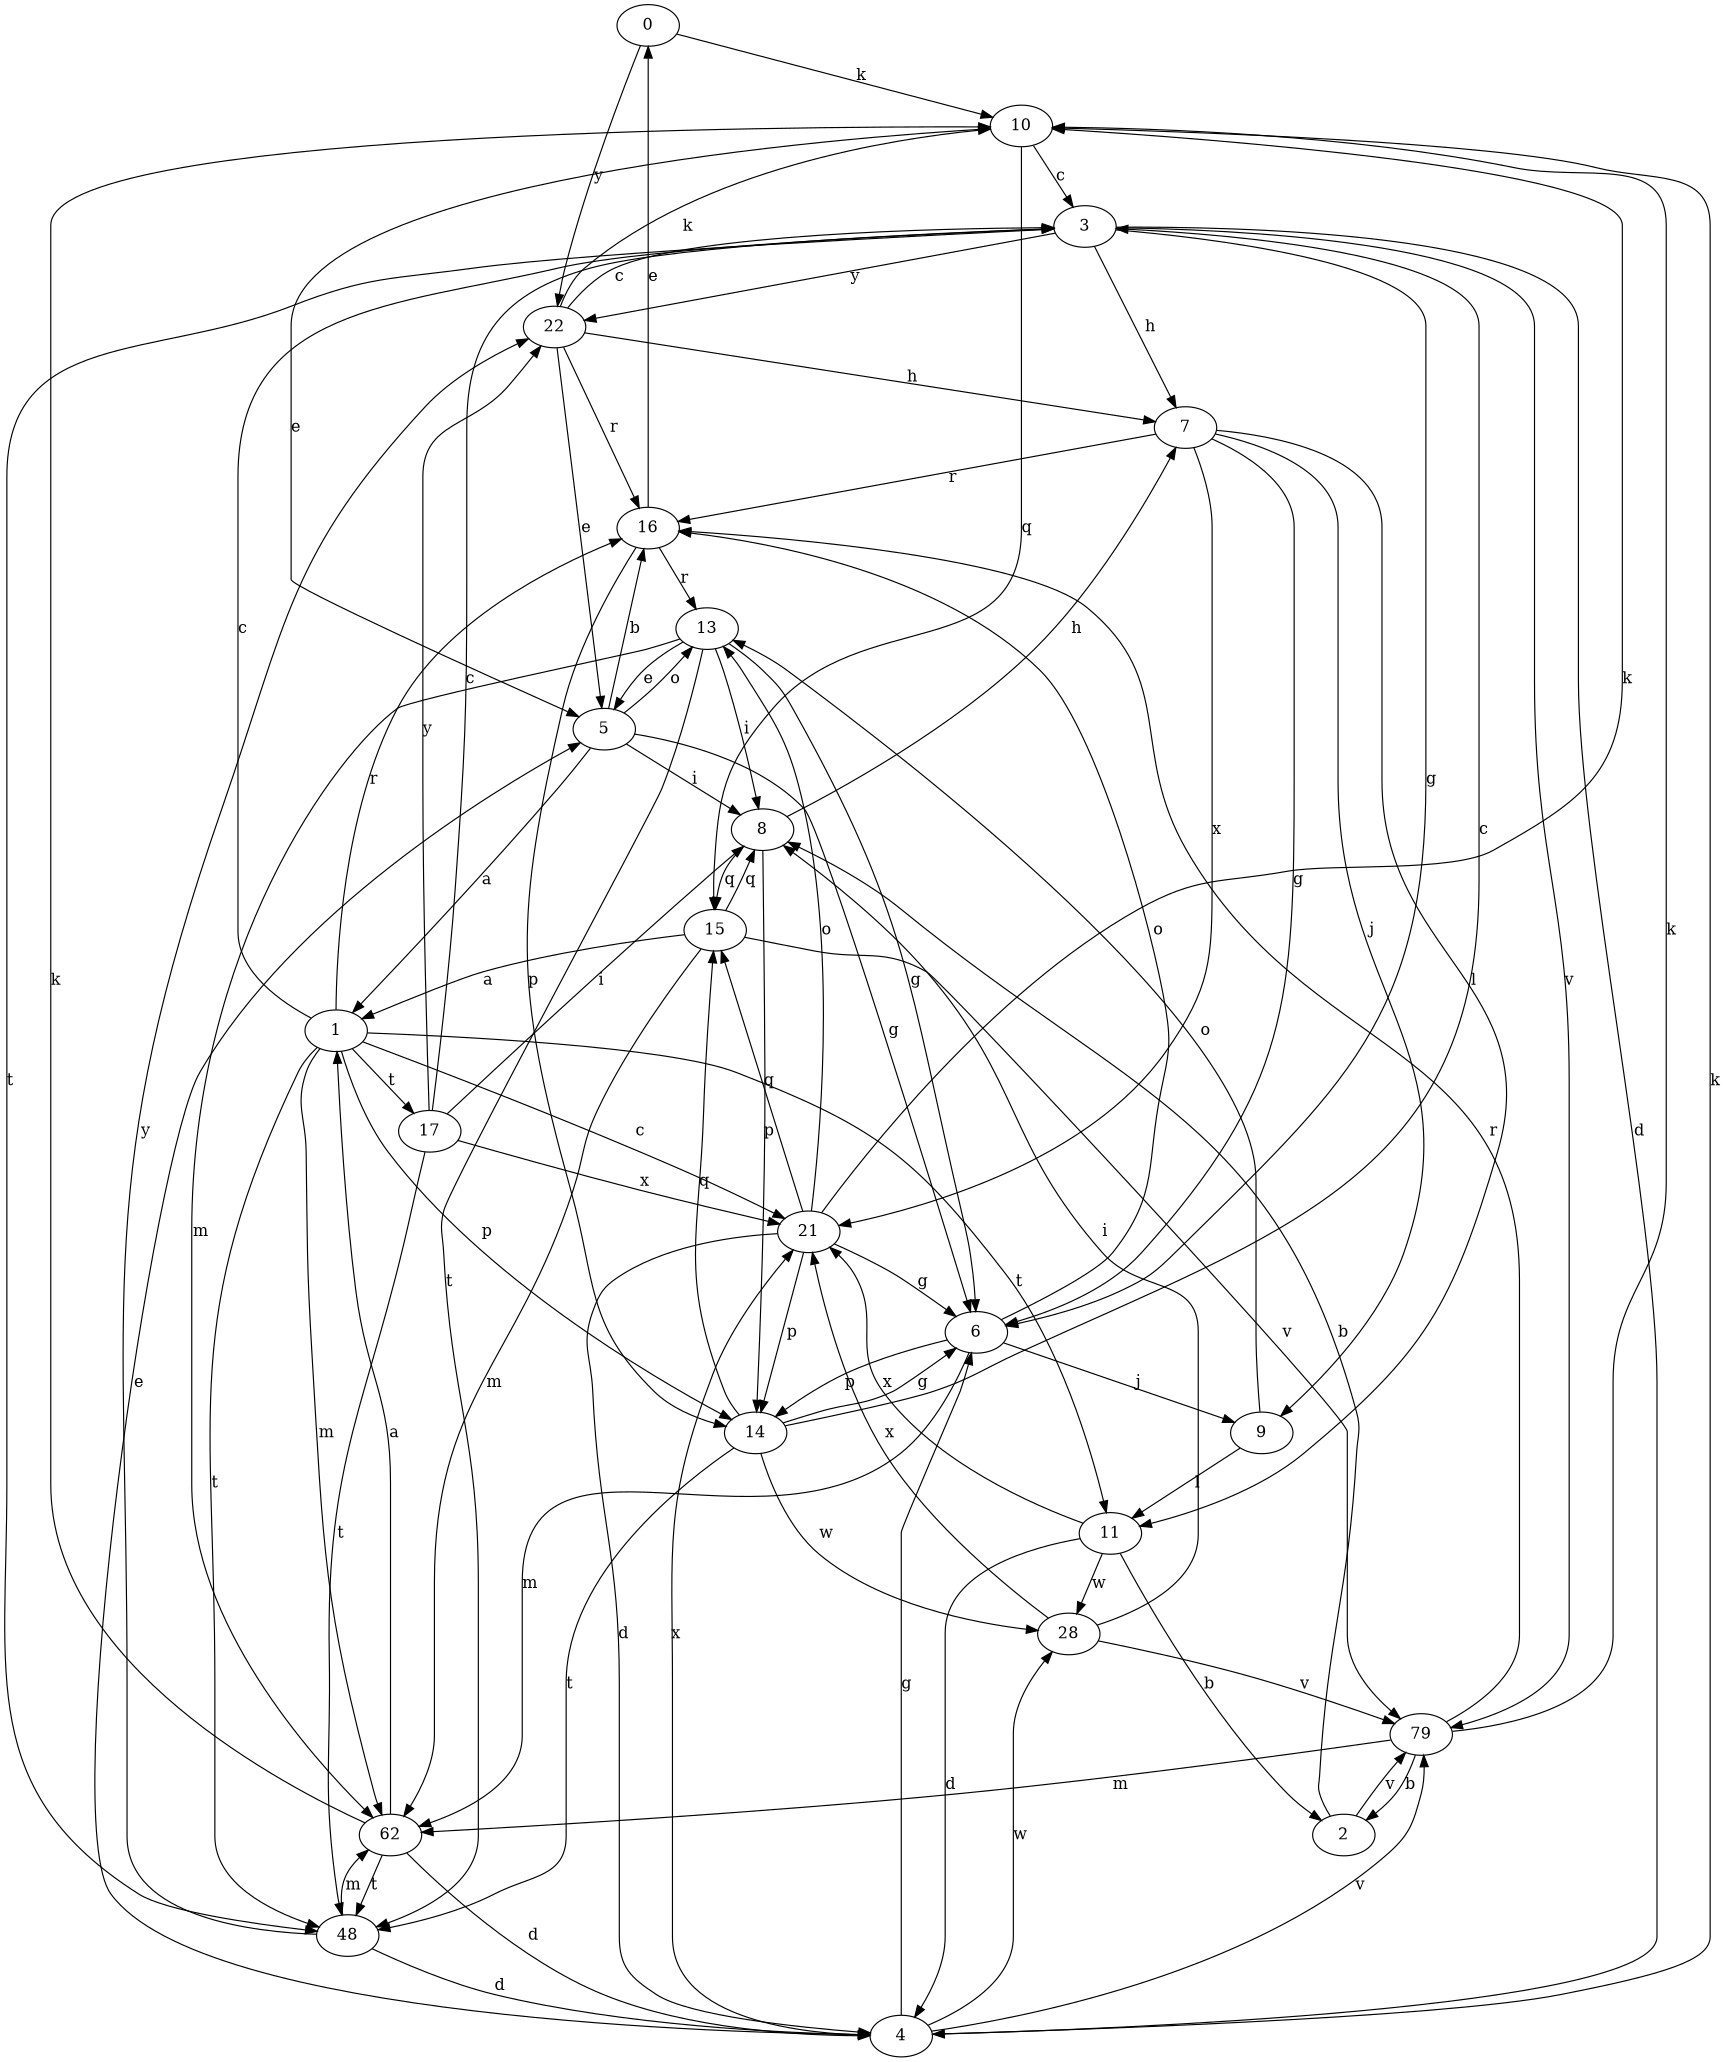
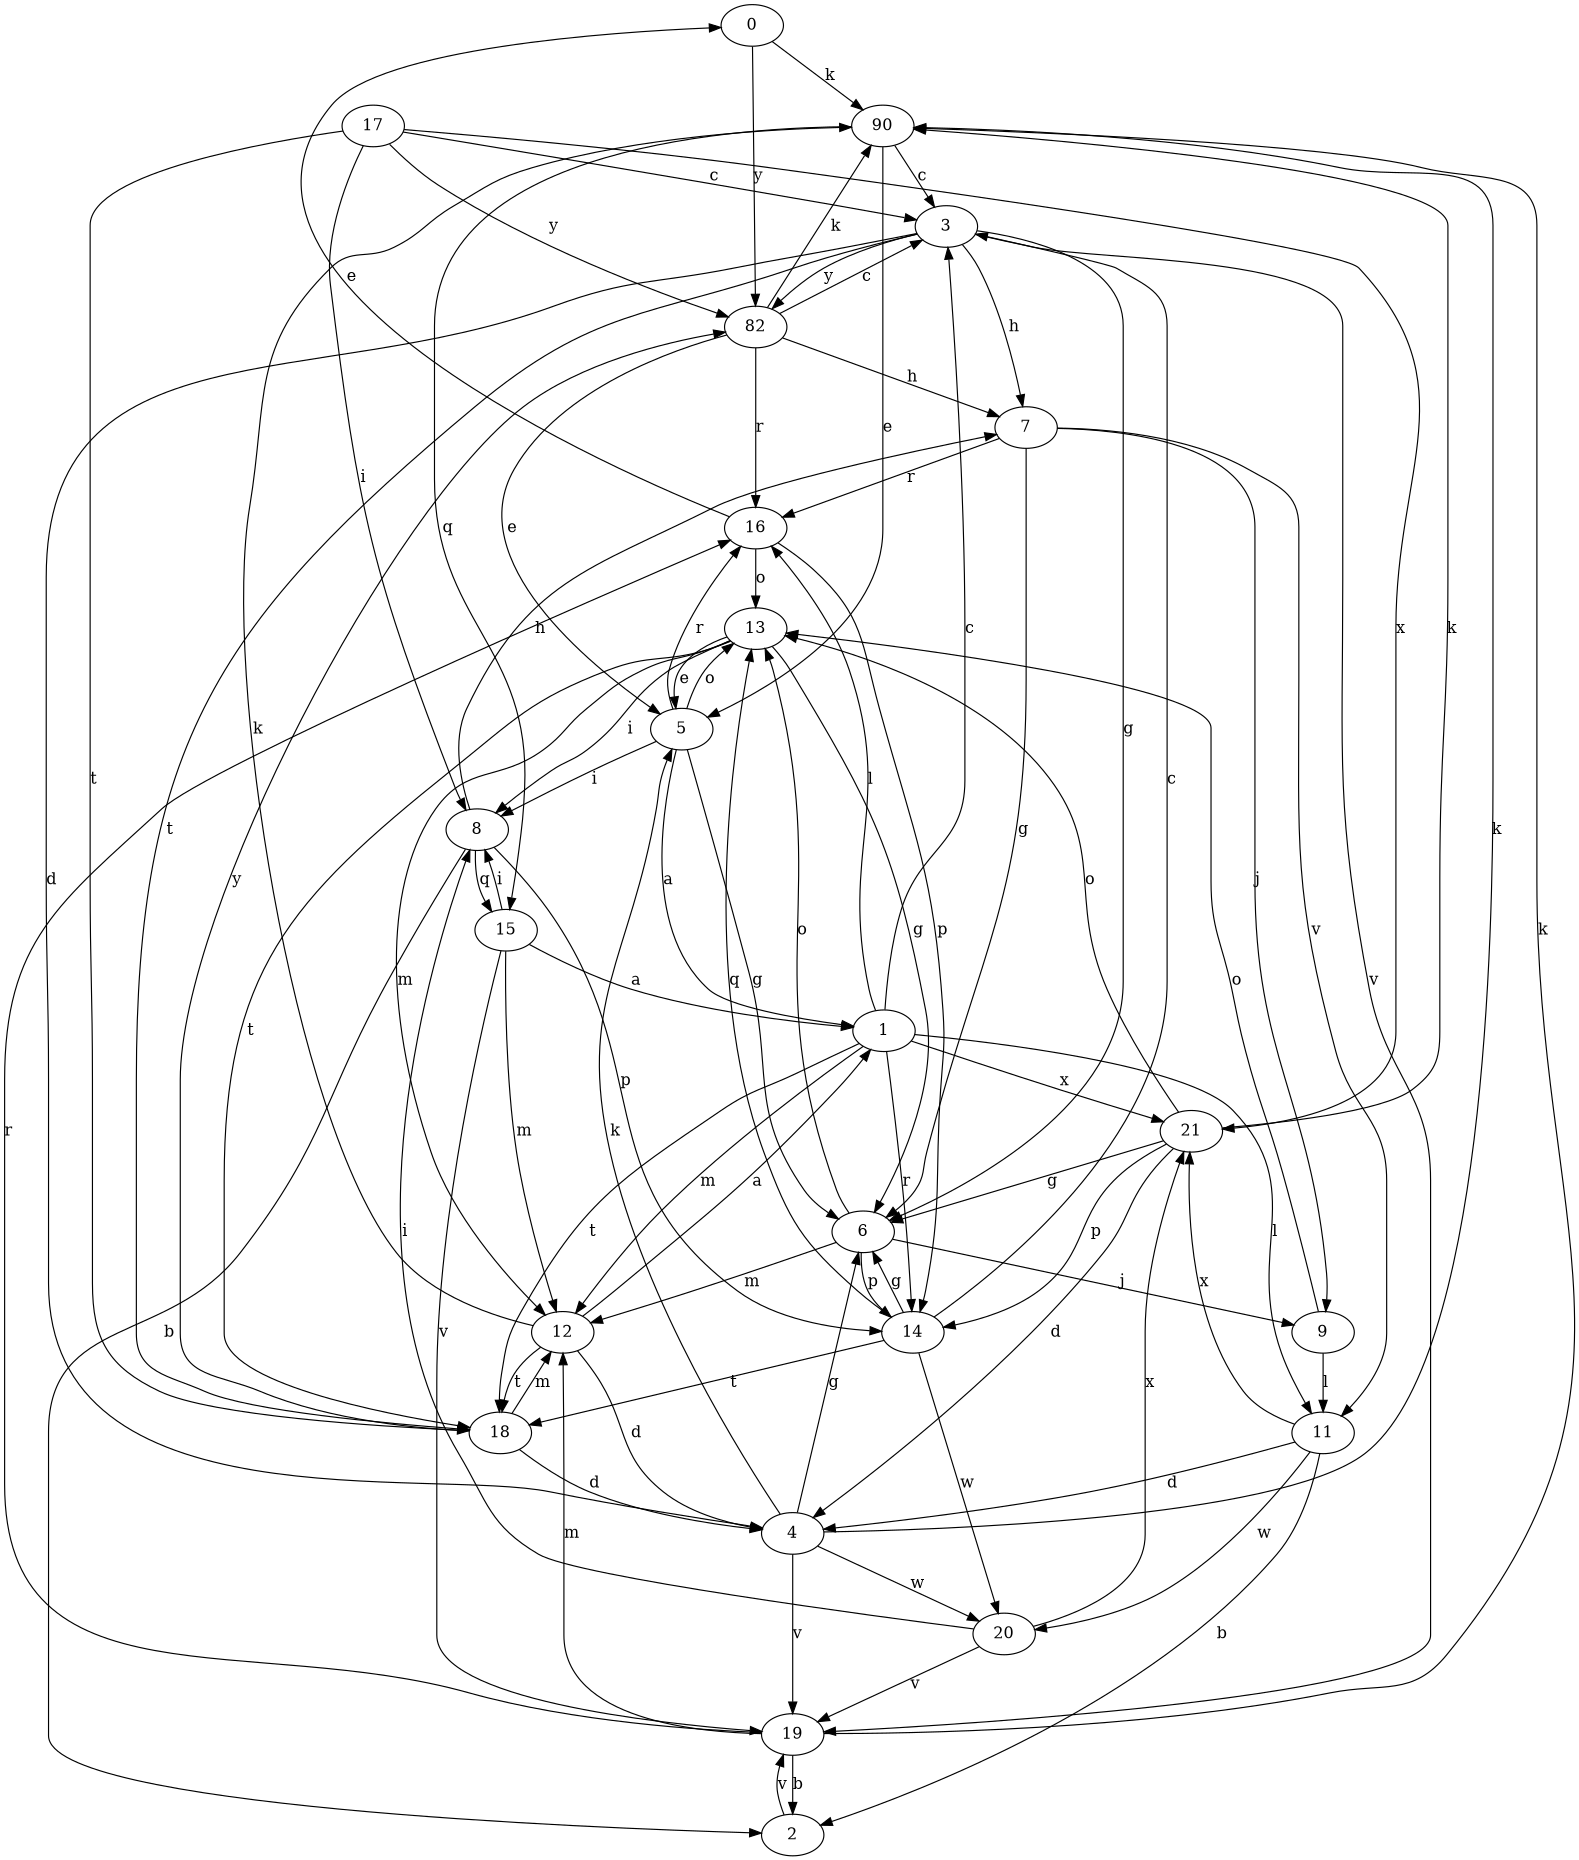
  strict digraph {
    0
-   10
-   22
+   10 [label=90]
+   22 [label=82]
    3
    5
    15
    16
    7
    1
    11
-   12 [label=62]
+   12
    14
    17
-   18 [label=48]
+   18
    21
-   19 [label=79]
+   19
    4
    6
    2
-   20 [label=28]
+   20
    13
    8
    9
    0 -> 10 [label=k]
    0 -> 22 [label=y]
    10 -> 3 [label=c]
    10 -> 5 [label=e]
    10 -> 15 [label=q]
    22 -> 10 [label=k]
    22 -> 3 [label=c]
    22 -> 5 [label=e]
    22 -> 16 [label=r]
    22 -> 7 [label=h]
    3 -> 22 [label=y]
    3 -> 7 [label=h]
    3 -> 18 [label=t]
    3 -> 19 [label=v]
    3 -> 4 [label=d]
    3 -> 6 [label=g]
-   5 -> 16 [label=b]
+   5 -> 16 [label=r]
    5 -> 1 [label=a]
    5 -> 6 [label=g]
    5 -> 13 [label=o]
    5 -> 8 [label=i]
    15 -> 1 [label=a]
    15 -> 12 [label=m]
    15 -> 19 [label=v]
-   15 -> 8 [label=q]
+   15 -> 8 [label=i]
    16 -> 0 [label=e]
    16 -> 14 [label=p]
-   16 -> 13 [label=r]
+   16 -> 13 [label=o]
    7 -> 16 [label=r]
-   7 -> 11 [label=l]
-   7 -> 21 [label=x]
+   7 -> 11 [label=v]
    7 -> 6 [label=g]
    7 -> 9 [label=j]
    1 -> 3 [label=c]
-   1 -> 16 [label=r]
-   1 -> 11 [label=t]
+   1 -> 16 [label=l]
+   1 -> 11 [label=l]
    1 -> 12 [label=m]
-   1 -> 14 [label=p]
-   1 -> 17 [label=t]
+   1 -> 14 [label=r]
    1 -> 18 [label=t]
-   1 -> 21 [label=c]
+   1 -> 21 [label=x]
    11 -> 21 [label=x]
    11 -> 4 [label=d]
    11 -> 2 [label=b]
    11 -> 20 [label=w]
    12 -> 10 [label=k]
    12 -> 1 [label=a]
    12 -> 18 [label=t]
    12 -> 4 [label=d]
    14 -> 3 [label=c]
-   14 -> 15 [label=q]
+   14 -> 13 [label=q]
    14 -> 18 [label=t]
    14 -> 6 [label=g]
    14 -> 20 [label=w]
    17 -> 22 [label=y]
    17 -> 3 [label=c]
    17 -> 18 [label=t]
    17 -> 21 [label=x]
    17 -> 8 [label=i]
    18 -> 22 [label=y]
    18 -> 12 [label=m]
    18 -> 4 [label=d]
    21 -> 10 [label=k]
-   21 -> 15 [label=q]
    21 -> 14 [label=p]
    21 -> 4 [label=d]
    21 -> 6 [label=g]
    21 -> 13 [label=o]
    19 -> 10 [label=k]
    19 -> 16 [label=r]
    19 -> 12 [label=m]
    19 -> 2 [label=b]
    4 -> 10 [label=k]
-   4 -> 5 [label=e]
-   4 -> 21 [label=x]
+   4 -> 5 [label=k]
    4 -> 19 [label=v]
    4 -> 6 [label=g]
    4 -> 20 [label=w]
    6 -> 12 [label=m]
    6 -> 14 [label=p]
-   6 -> 16 [label=o]
+   6 -> 13 [label=o]
    6 -> 9 [label=j]
    2 -> 19 [label=v]
    20 -> 21 [label=x]
    20 -> 19 [label=v]
    20 -> 8 [label=i]
    13 -> 5 [label=e]
    13 -> 12 [label=m]
    13 -> 18 [label=t]
    13 -> 6 [label=g]
    13 -> 8 [label=i]
    8 -> 15 [label=q]
    8 -> 7 [label=h]
    8 -> 14 [label=p]
-   2 -> 8 [label=b]
+   8 -> 2 [label=b]
    9 -> 11 [label=l]
    9 -> 13 [label=o]
  }
